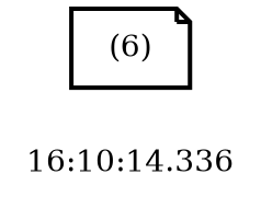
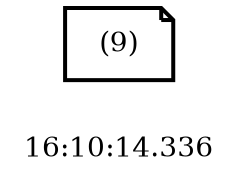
  digraph {
    label="16:10:14.336"
-   n1 [color=black fontcolor=black label="(6)" shape=note style=bold]
+   n1 [color=black fontcolor=black label="(9)" shape=note style=bold]
  }
